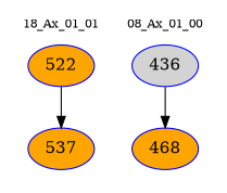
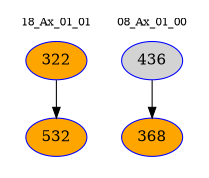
  digraph {
    node [color=blue fillcolor=orange style=filled]
    edge [color=black]
-   n1 [label=522]
-   n2 [label=537]
+   n1 [label=322]
+   n2 [label=532]
    n3 [fillcolor=lightgrey label=436]
-   n4 [label=468]
+   n4 [label=368]
    subgraph cluster_1 {
      color=white
      fontsize=10
      label="18_Ax_01_01"
      n1
      n2
    }
    subgraph cluster_2 {
      color=white
      fontsize=10
      label="08_Ax_01_00"
      n3
      n4
    }
    n1 -> n2
    n3 -> n4
  }
